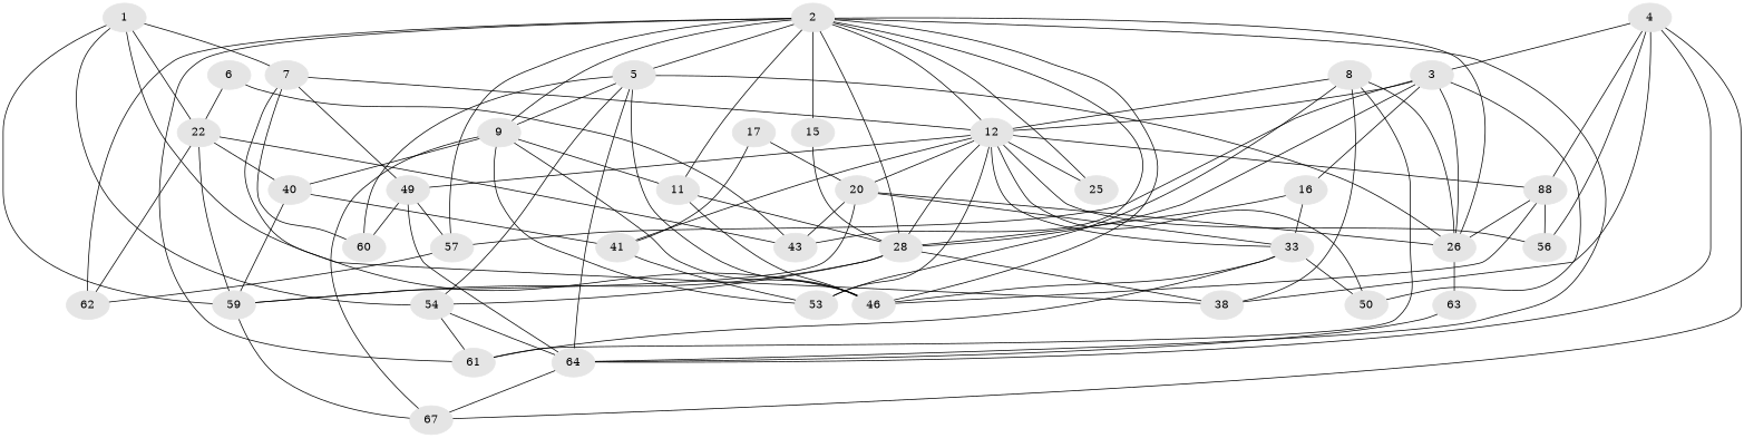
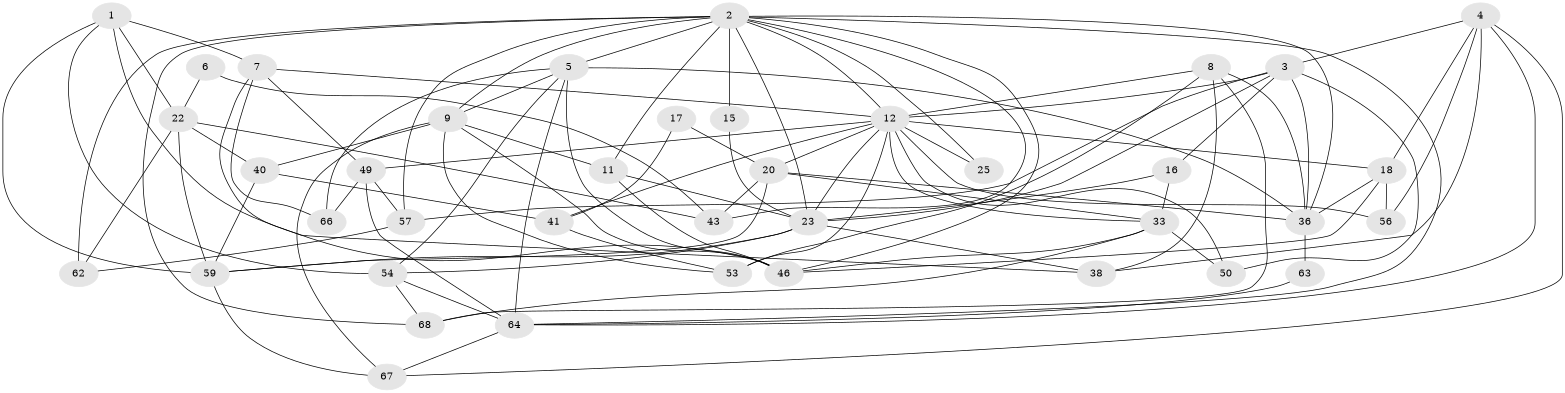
  graph {
    node [color=gray90 style=filled]
    1 [super="+48"]
    7 [super="+60"]
    22 [super="+32+23"]
    38
    54 [super="+72"]
    59 [super="+71"]
    12 [super="+13"]
    46 [super="+47"]
-   66 [label=60]
+   66
    49
    43
    62
    40
    64
-   68 [label=61]
+   68
    67 [super="+69"]
    2 [super="+39+10+19"]
    5 [super="+21"]
    9 [super="+37"]
    11
    15
    25
-   28 [super="+35"]
-   36 [super="+45" label=26]
+   28 [super="+35" label=23]
+   36 [super="+45"]
    57
    53 [super="+55"]
    50 [super="+73"]
-   18 [super="+30+29" label=88]
+   18 [super="+30+29"]
    56
    20
    33
    41 [super="+61"]
    63
    3 [super="+27"]
    16
    4 [super="+74"]
    6
    8
    17
    1 -- 7 [weight=2]
    1 -- 22
    1 -- 38
    1 -- 54
    1 -- 59
    7 -- 12
    7 -- 46
    7 -- 66
    7 -- 49
    22 -- 59
    22 -- 43
    22 -- 62 [weight=2]
    22 -- 40 [weight=2]
    54 -- 64
    54 -- 68
    59 -- 67
    12 -- 49
    12 -- 25
    12 -- 28
    12 -- 53 [weight=2]
    12 -- 50
    12 -- 18 [weight=3]
    12 -- 56 [weight=2]
    12 -- 20
    12 -- 33
    12 -- 41
    49 -- 66
    49 -- 64
    49 -- 57
    40 -- 59
    40 -- 41
    64 -- 67
    2 -- 12 [weight=2]
    2 -- 46
    2 -- 43
    2 -- 62
    2 -- 64
    2 -- 68
    2 -- 5 [weight=3]
    2 -- 9
    2 -- 11
    2 -- 15
    2 -- 25
    2 -- 28
    2 -- 36
    2 -- 57
    5 -- 54
    5 -- 46
    5 -- 66
    5 -- 64
    5 -- 9
    5 -- 36
    9 -- 46
    9 -- 40
    9 -- 67
    9 -- 11
    9 -- 53
    11 -- 46
    11 -- 28
    15 -- 28
    28 -- 38
    28 -- 54
    28 -- 59
    36 -- 63
    57 -- 62
    18 -- 46
    18 -- 36
    18 -- 56
    20 -- 59
    20 -- 43
    20 -- 36
    20 -- 33
    33 -- 46
    33 -- 68
    33 -- 50
    41 -- 53
    63 -- 64
    3 -- 12
    3 -- 28
    3 -- 36
    3 -- 57
    3 -- 50 [weight=2]
    3 -- 16
    16 -- 28
    16 -- 33
    4 -- 38
    4 -- 64
    4 -- 67
    4 -- 18 [weight=2]
    4 -- 56
    4 -- 3
    6 -- 22
    6 -- 43
    8 -- 38
    8 -- 12
    8 -- 68
    8 -- 36
    8 -- 53
    17 -- 20
    17 -- 41
  }
